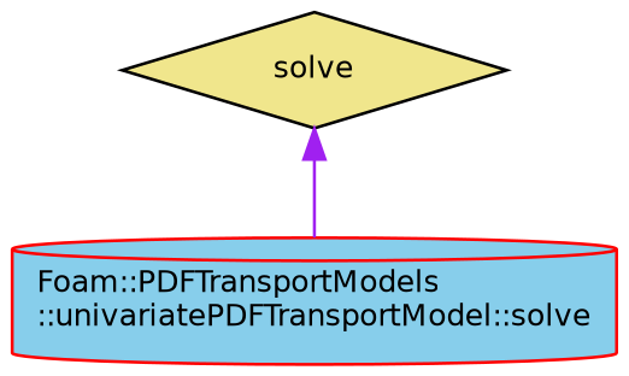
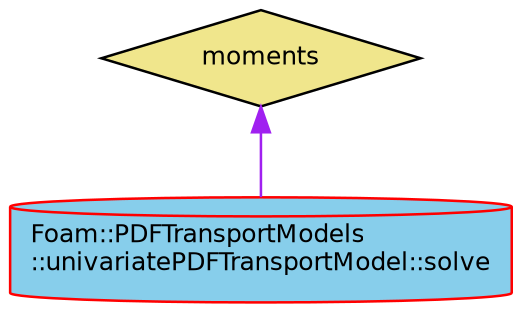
  digraph {
    rankdir=TB
    node [fontname=Helvetica fontsize=10 style=filled]
-   n1 [color=black fillcolor=khaki fontcolor=black height=0.2 label=solve shape=diamond width=0.4]
+   n1 [color=black fillcolor=khaki fontcolor=black height=0.2 label=moments shape=diamond width=0.4]
    n2 [color=red height=0.2 label="Foam::PDFTransportModels\l::univariatePDFTransportModel::solve" shape=cylinder width=0.4 fillcolor=skyblue]
    n1 -> n2 [color=purple dir=back fontname=Helvetica fontsize=10 labelfontname=Helvetica labelfontsize=10 style=solid]
  }
